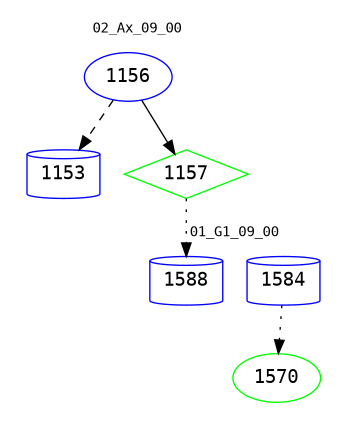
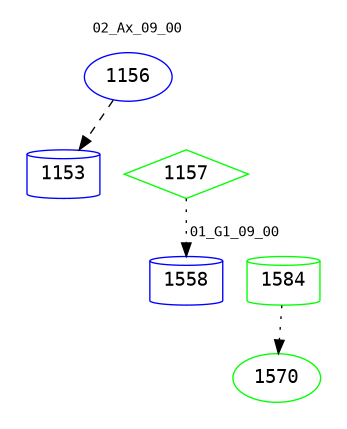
  digraph {
    fontname="DejaVu Sans Mono"
    node [color=blue fontname="DejaVu Sans Mono" shape=cylinder]
    edge [color=black fontname="DejaVu Sans Mono" style=dotted]
    n1 [label=1156 shape=ellipse]
    n2 [label=1153]
    n3 [color=green label=1157 shape=diamond]
-   n4 [label=1584]
+   n4 [color=green label=1584]
    n5 [color=green label=1570 shape=ellipse]
-   n6 [label=1588]
+   n6 [label=1558]
    subgraph cluster_1 {
      color=white
      fontsize=10
      label="02_Ax_09_00"
      n1
      n2
      n3
    }
    subgraph cluster_2 {
      color=white
      fontsize=10
      label="01_G1_09_00"
      n4
      n5
      n6
    }
    n1 -> n2 [style=dashed]
-   n1 -> n3 [style=solid]
    n3 -> n6
    n4 -> n5
  }
